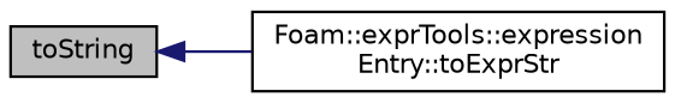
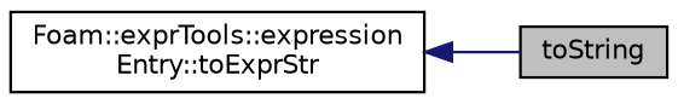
  digraph {
    rankdir=LR
    node [color=black fontname=Helvetica fontsize=10 shape=record]
    n1 [fillcolor=grey75 fontcolor=black height=0.2 label=toString style=filled width=0.4]
    n2 [height=0.2 label="Foam::exprTools::expression\lEntry::toExprStr" width=0.4]
-   n1 -> n2 [color=midnightblue dir=back fontname=Helvetica fontsize=10 labelfontname=Helvetica labelfontsize=10 style=solid]
+   n2 -> n1 [color=midnightblue dir=back fontname=Helvetica fontsize=10 labelfontname=Helvetica labelfontsize=10 style=solid]
  }
